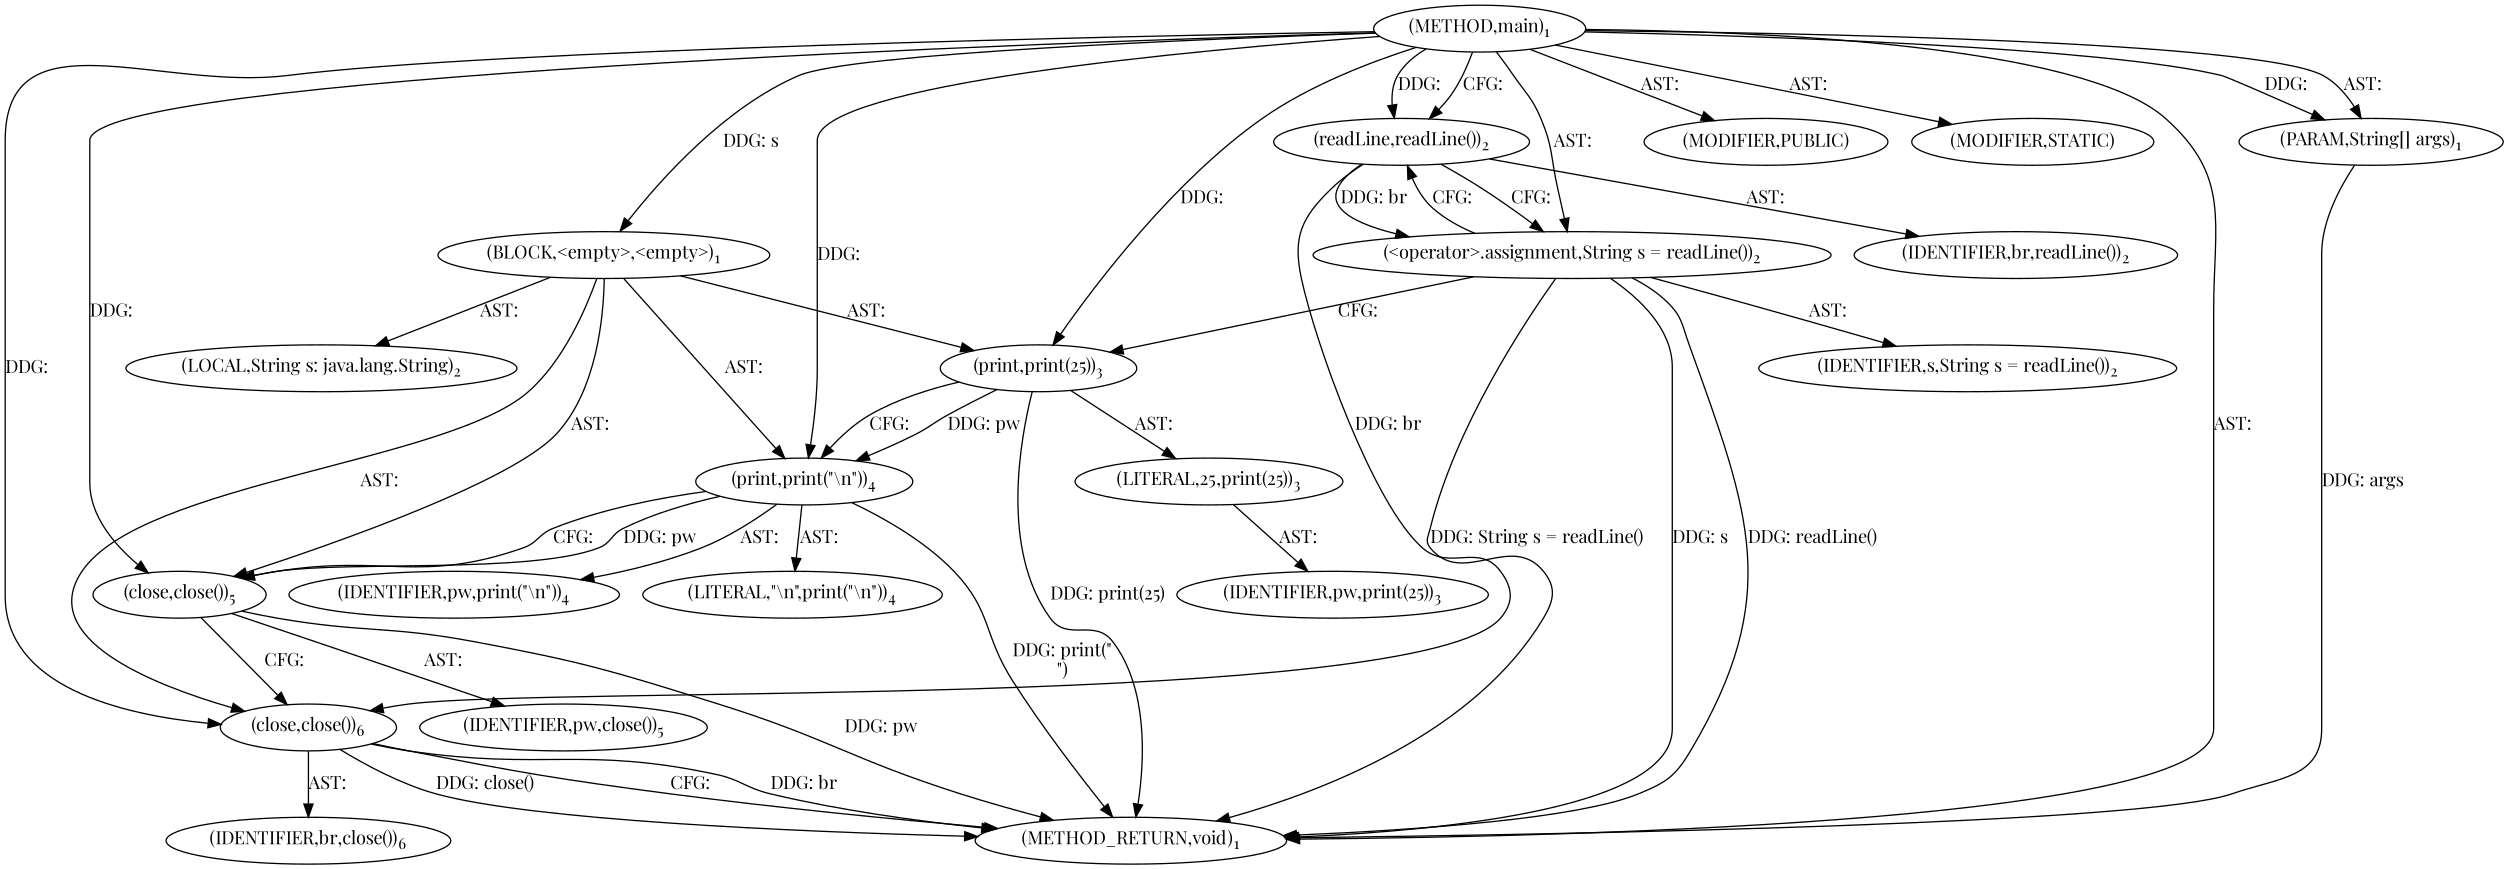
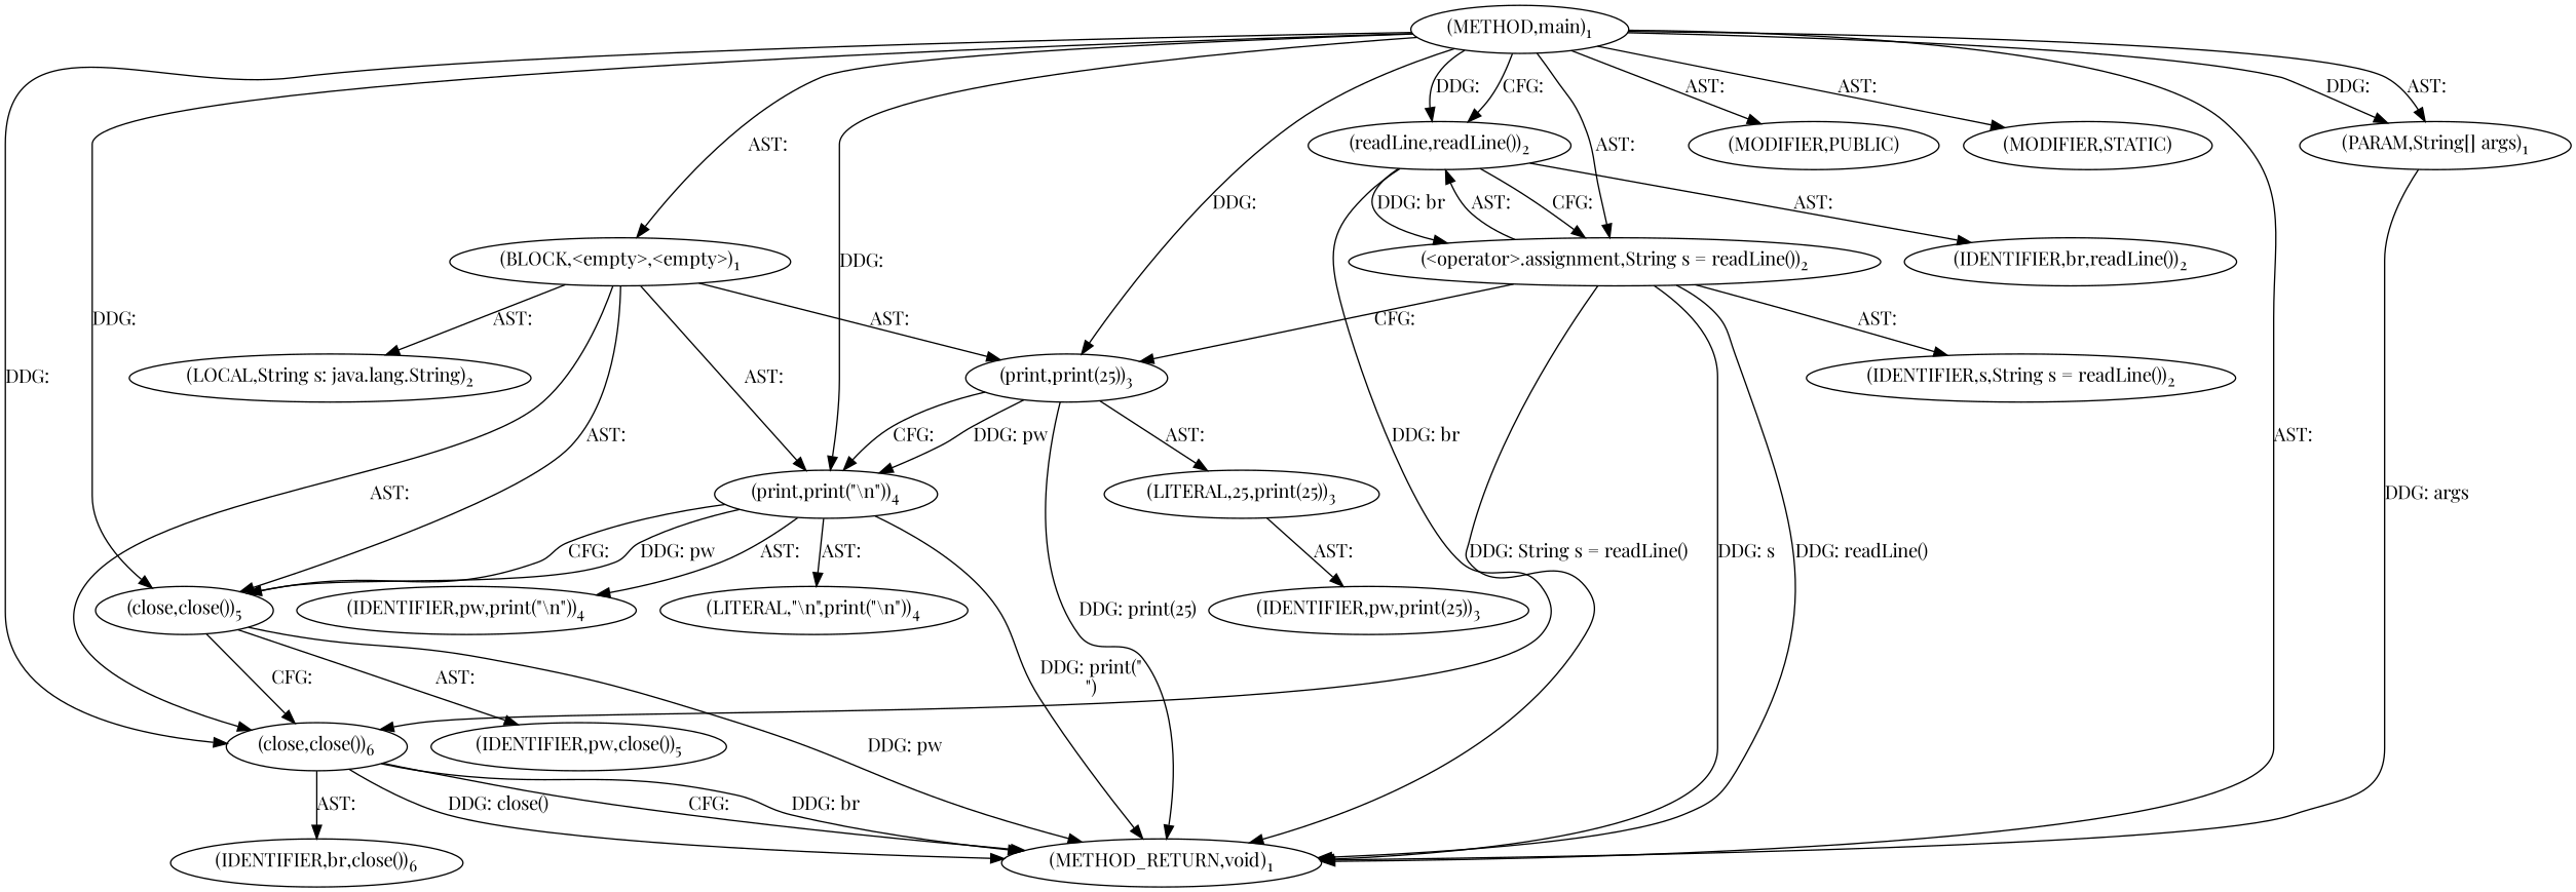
  digraph {
    fontname="Playfair Display"
    node [fontname="Playfair Display"]
    edge [fontname="Playfair Display"]
    n1 [label=<(METHOD,main)<SUB>1</SUB>>]
    n2 [label=<(PARAM,String[] args)<SUB>1</SUB>>]
    n3 [label=<(BLOCK,&lt;empty&gt;,&lt;empty&gt;)<SUB>1</SUB>>]
    n4 [label=<(readLine,readLine())<SUB>2</SUB>>]
    n5 [label=<(print,print(25))<SUB>3</SUB>>]
    n6 [label=<(print,print(&quot;\n&quot;))<SUB>4</SUB>>]
    n7 [label=<(close,close())<SUB>5</SUB>>]
    n8 [label=<(close,close())<SUB>6</SUB>>]
    n9 [label=<(MODIFIER,PUBLIC)>]
    n10 [label=<(MODIFIER,STATIC)>]
    n11 [label=<(METHOD_RETURN,void)<SUB>1</SUB>>]
    n12 [label=<(&lt;operator&gt;.assignment,String s = readLine())<SUB>2</SUB>>]
    n13 [label=<(LOCAL,String s: java.lang.String)<SUB>2</SUB>>]
    n14 [label=<(IDENTIFIER,br,readLine())<SUB>2</SUB>>]
    n15 [label=<(LITERAL,25,print(25))<SUB>3</SUB>>]
    n16 [label=<(IDENTIFIER,pw,print(&quot;\n&quot;))<SUB>4</SUB>>]
    n17 [label=<(LITERAL,&quot;\n&quot;,print(&quot;\n&quot;))<SUB>4</SUB>>]
    n18 [label=<(IDENTIFIER,pw,close())<SUB>5</SUB>>]
    n19 [label=<(IDENTIFIER,br,close())<SUB>6</SUB>>]
    n20 [label=<(IDENTIFIER,s,String s = readLine())<SUB>2</SUB>>]
    n21 [label=<(IDENTIFIER,pw,print(25))<SUB>3</SUB>>]
    n1 -> n2 [label="AST: "]
    n1 -> n2 [label="DDG: "]
-   n1 -> n3 [label="DDG: s"]
+   n1 -> n3 [label="AST: "]
    n1 -> n4 [label="CFG: "]
    n1 -> n4 [label="DDG: "]
    n1 -> n5 [label="DDG: "]
    n1 -> n6 [label="DDG: "]
    n1 -> n7 [label="DDG: "]
    n1 -> n8 [label="DDG: "]
    n1 -> n9 [label="AST: "]
    n1 -> n10 [label="AST: "]
    n1 -> n11 [label="AST: "]
    n1 -> n12 [label="AST: "]
    n2 -> n11 [label="DDG: args"]
    n3 -> n5 [label="AST: "]
    n3 -> n6 [label="AST: "]
    n3 -> n7 [label="AST: "]
    n3 -> n8 [label="AST: "]
    n3 -> n13 [label="AST: "]
    n4 -> n8 [label="DDG: br"]
    n4 -> n12 [label="CFG: "]
    n4 -> n12 [label="DDG: br"]
    n4 -> n14 [label="AST: "]
    n5 -> n6 [label="CFG: "]
    n5 -> n6 [label="DDG: pw"]
    n5 -> n11 [label="DDG: print(25)"]
    n5 -> n15 [label="AST: "]
    n6 -> n7 [label="CFG: "]
    n6 -> n7 [label="DDG: pw"]
    n6 -> n11 [label="DDG: print(&quot;\n&quot;)"]
    n6 -> n16 [label="AST: "]
    n6 -> n17 [label="AST: "]
    n7 -> n8 [label="CFG: "]
    n7 -> n11 [label="DDG: pw"]
    n7 -> n18 [label="AST: "]
    n8 -> n11 [label="CFG: "]
    n8 -> n11 [label="DDG: br"]
    n8 -> n11 [label="DDG: close()"]
    n8 -> n19 [label="AST: "]
-   n12 -> n4 [label="CFG: "]
+   n12 -> n4 [label="AST: "]
    n12 -> n5 [label="CFG: "]
    n12 -> n11 [label="DDG: s"]
    n12 -> n11 [label="DDG: readLine()"]
    n12 -> n11 [label="DDG: String s = readLine()"]
    n12 -> n20 [label="AST: "]
    n15 -> n21 [label="AST: "]
  }
